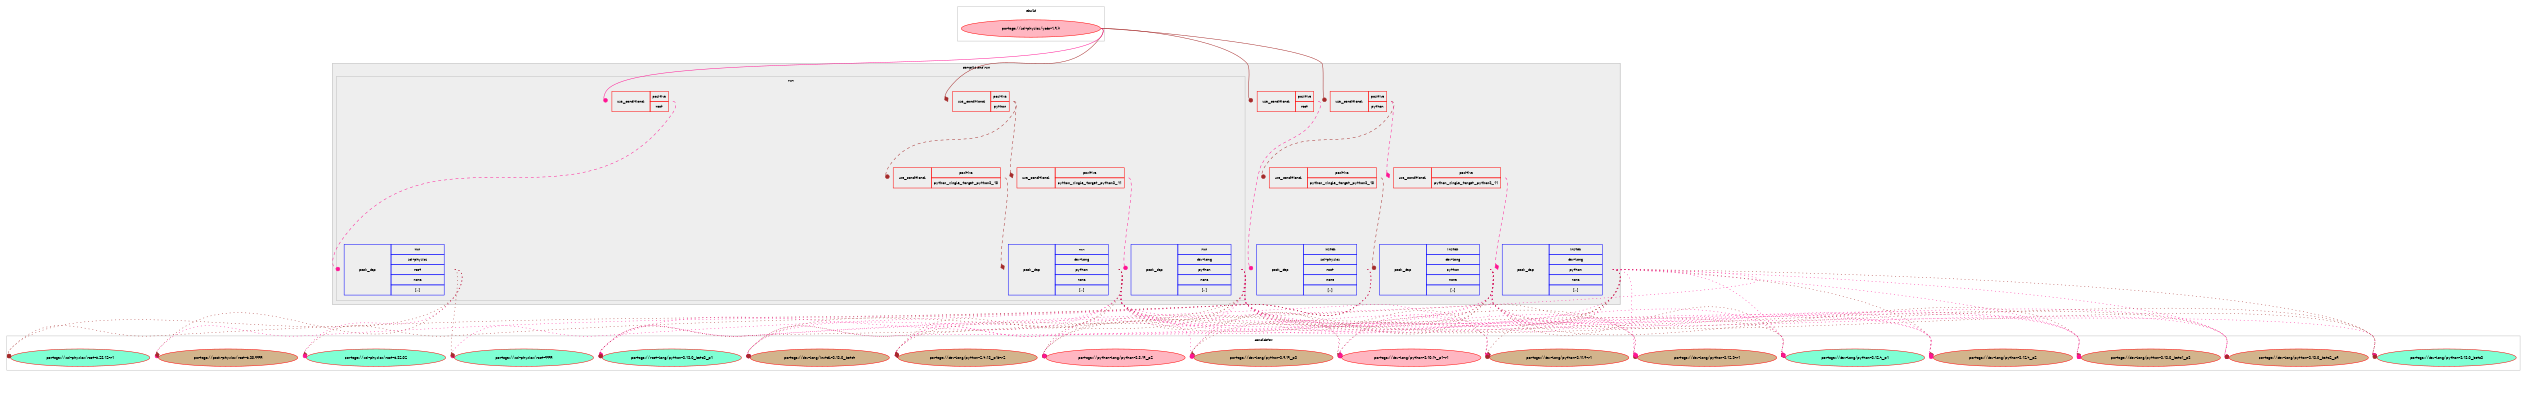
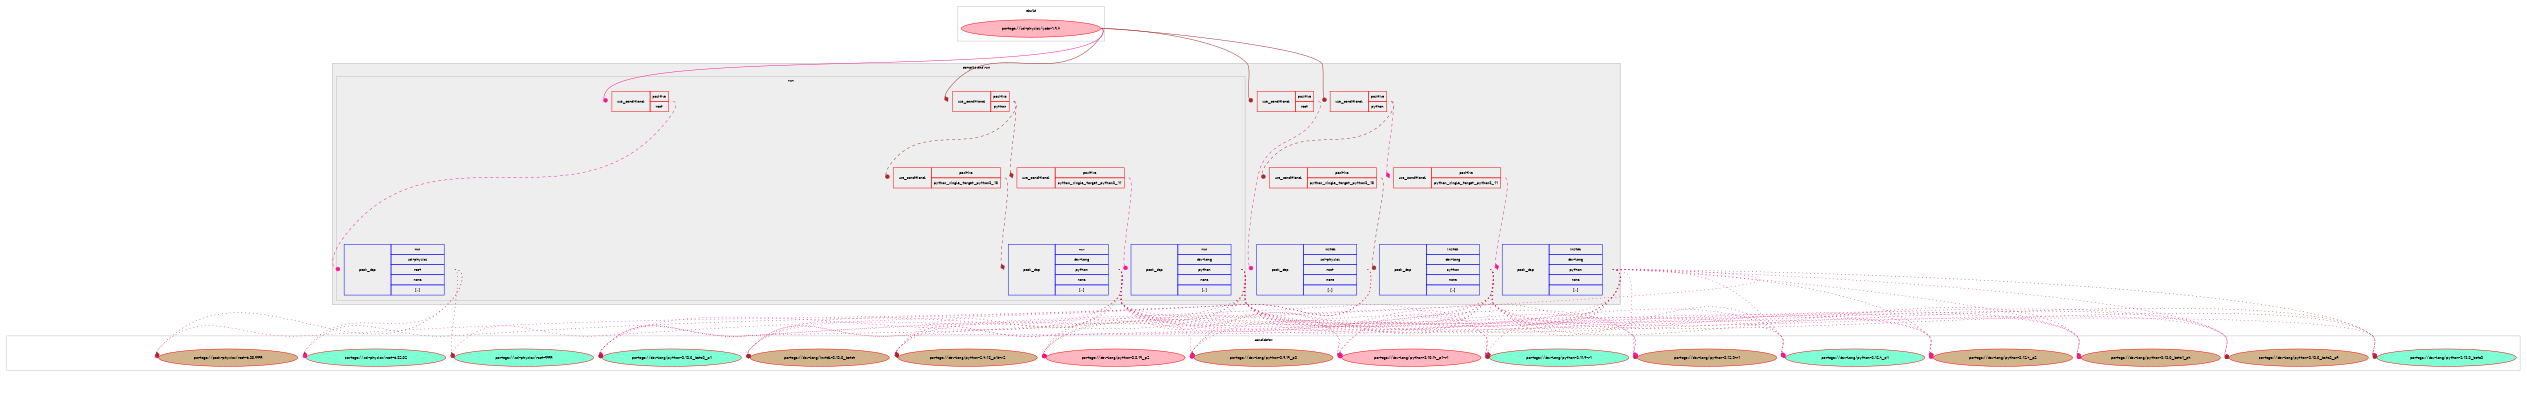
  digraph {
    compound=true
    concentrate=true
    fontname="Patrick Hand"
    fontsize=10
    newrank=true
    rankdir=TB
    ranksep=1.5
    node [color=red fontname="Patrick Hand" fontsize=10 style=filled]
    edge [arrowhead=dot color=deeppink fontname="Patrick Hand" headport=w style=dotted tailport=e weight=100]
    n1 [fillcolor=lightpink label="portage://sci-physics/yoda-1.9.7" width=4]
    n2 [color=blue label=<<TABLE BORDER="0" CELLBORDER="1" CELLSPACING="0" CELLPADDING="4" WIDTH="220"><TR><TD ROWSPAN="6" CELLPADDING="30">pack_dep</TD></TR><TR><TD WIDTH="110">install</TD></TR><TR><TD>dev-lang</TD></TR><TR><TD>python</TD></TR><TR><TD>none</TD></TR><TR><TD>[,,]</TD></TR></TABLE>> shape=none style=""]
    n3 [label=<<TABLE BORDER="0" CELLBORDER="1" CELLSPACING="0" CELLPADDING="4"><TR><TD ROWSPAN="3" CELLPADDING="10">use_conditional</TD></TR><TR><TD>positive</TD></TR><TR><TD>python_single_target_python3_10</TD></TR></TABLE>> shape=none style=""]
    n4 [color=blue label=<<TABLE BORDER="0" CELLBORDER="1" CELLSPACING="0" CELLPADDING="4" WIDTH="220"><TR><TD ROWSPAN="6" CELLPADDING="30">pack_dep</TD></TR><TR><TD WIDTH="110">install</TD></TR><TR><TD>dev-lang</TD></TR><TR><TD>python</TD></TR><TR><TD>none</TD></TR><TR><TD>[,,]</TD></TR></TABLE>> shape=none style=""]
    n5 [label=<<TABLE BORDER="0" CELLBORDER="1" CELLSPACING="0" CELLPADDING="4"><TR><TD ROWSPAN="3" CELLPADDING="10">use_conditional</TD></TR><TR><TD>positive</TD></TR><TR><TD>python_single_target_python3_11</TD></TR></TABLE>> shape=none style=""]
    n6 [label=<<TABLE BORDER="0" CELLBORDER="1" CELLSPACING="0" CELLPADDING="4"><TR><TD ROWSPAN="3" CELLPADDING="10">use_conditional</TD></TR><TR><TD>positive</TD></TR><TR><TD>python</TD></TR></TABLE>> shape=none style=""]
    n7 [color=blue label=<<TABLE BORDER="0" CELLBORDER="1" CELLSPACING="0" CELLPADDING="4" WIDTH="220"><TR><TD ROWSPAN="6" CELLPADDING="30">pack_dep</TD></TR><TR><TD WIDTH="110">install</TD></TR><TR><TD>sci-physics</TD></TR><TR><TD>root</TD></TR><TR><TD>none</TD></TR><TR><TD>[,,]</TD></TR></TABLE>> shape=none style=""]
    n8 [label=<<TABLE BORDER="0" CELLBORDER="1" CELLSPACING="0" CELLPADDING="4"><TR><TD ROWSPAN="3" CELLPADDING="10">use_conditional</TD></TR><TR><TD>positive</TD></TR><TR><TD>root</TD></TR></TABLE>> shape=none style=""]
    n9 [color=blue label=<<TABLE BORDER="0" CELLBORDER="1" CELLSPACING="0" CELLPADDING="4" WIDTH="220"><TR><TD ROWSPAN="6" CELLPADDING="30">pack_dep</TD></TR><TR><TD WIDTH="110">run</TD></TR><TR><TD>dev-lang</TD></TR><TR><TD>python</TD></TR><TR><TD>none</TD></TR><TR><TD>[,,]</TD></TR></TABLE>> shape=none style=""]
    n10 [label=<<TABLE BORDER="0" CELLBORDER="1" CELLSPACING="0" CELLPADDING="4"><TR><TD ROWSPAN="3" CELLPADDING="10">use_conditional</TD></TR><TR><TD>positive</TD></TR><TR><TD>python_single_target_python3_10</TD></TR></TABLE>> shape=none style=""]
    n11 [color=blue label=<<TABLE BORDER="0" CELLBORDER="1" CELLSPACING="0" CELLPADDING="4" WIDTH="220"><TR><TD ROWSPAN="6" CELLPADDING="30">pack_dep</TD></TR><TR><TD WIDTH="110">run</TD></TR><TR><TD>dev-lang</TD></TR><TR><TD>python</TD></TR><TR><TD>none</TD></TR><TR><TD>[,,]</TD></TR></TABLE>> shape=none style=""]
    n12 [label=<<TABLE BORDER="0" CELLBORDER="1" CELLSPACING="0" CELLPADDING="4"><TR><TD ROWSPAN="3" CELLPADDING="10">use_conditional</TD></TR><TR><TD>positive</TD></TR><TR><TD>python_single_target_python3_11</TD></TR></TABLE>> shape=none style=""]
    n13 [label=<<TABLE BORDER="0" CELLBORDER="1" CELLSPACING="0" CELLPADDING="4"><TR><TD ROWSPAN="3" CELLPADDING="10">use_conditional</TD></TR><TR><TD>positive</TD></TR><TR><TD>python</TD></TR></TABLE>> shape=none style=""]
    n14 [color=blue label=<<TABLE BORDER="0" CELLBORDER="1" CELLSPACING="0" CELLPADDING="4" WIDTH="220"><TR><TD ROWSPAN="6" CELLPADDING="30">pack_dep</TD></TR><TR><TD WIDTH="110">run</TD></TR><TR><TD>sci-physics</TD></TR><TR><TD>root</TD></TR><TR><TD>none</TD></TR><TR><TD>[,,]</TD></TR></TABLE>> shape=none style=""]
    n15 [label=<<TABLE BORDER="0" CELLBORDER="1" CELLSPACING="0" CELLPADDING="4"><TR><TD ROWSPAN="3" CELLPADDING="10">use_conditional</TD></TR><TR><TD>positive</TD></TR><TR><TD>root</TD></TR></TABLE>> shape=none style=""]
    n16 [fillcolor=tan label="portage://dev-lang/install-3.13.0_beta4" width=4]
-   n17 [fillcolor=aquamarine label="portage://root-lang/python-3.13.0_beta3_p1" width=4]
+   n17 [fillcolor=aquamarine label="portage://dev-lang/python-3.13.0_beta3_p1" width=4]
    n18 [fillcolor=aquamarine label="portage://dev-lang/python-3.13.0_beta3" width=4]
    n19 [fillcolor=tan label="portage://dev-lang/python-3.13.0_beta2_p9" width=4]
-   n20 [fillcolor=tan label="portage://dev-lang/python-3.13.0_beta1_p3" width=4]
+   n20 [fillcolor=tan label="portage://dev-lang/python-3.13.0_beta1_p4" width=4]
    n21 [fillcolor=tan label="portage://dev-lang/python-3.12.4_p2" width=4]
    n22 [fillcolor=aquamarine label="portage://dev-lang/python-3.12.4_p1" width=4]
    n23 [fillcolor=tan label="portage://dev-lang/python-3.12.3-r1" width=4]
-   n24 [fillcolor=tan label="portage://dev-lang/python-3.11.9-r1" width=4]
+   n24 [fillcolor=aquamarine label="portage://dev-lang/python-3.11.9-r1" width=4]
    n25 [fillcolor=lightpink label="portage://dev-lang/python-3.10.14_p1-r1" width=4]
    n26 [fillcolor=tan label="portage://dev-lang/python-3.9.19_p3" width=4]
-   n27 [fillcolor=lightpink label="portage://python-lang/python-3.8.19_p2" width=4]
+   n27 [fillcolor=lightpink label="portage://dev-lang/python-3.8.19_p2" width=4]
    n28 [fillcolor=tan label="portage://dev-lang/python-2.7.18_p16-r2" width=4]
    n29 [fillcolor=aquamarine label="portage://sci-physics/root-9999" width=4]
    n30 [fillcolor=aquamarine label="portage://sci-physics/root-6.32.02" width=4]
    n31 [fillcolor=tan label="portage://pack-physics/root-6.30.9999" width=4]
-   n32 [fillcolor=aquamarine label="portage://sci-physics/root-6.28.12-r1" width=4]
    subgraph cluster_1 {
      color=gray
      label=<<i>ebuild</i>>
      n1
    }
    subgraph cluster_2 {
      color=gray
      label=<<i>dependencies</i>>
      subgraph cluster_3 {
        color=gray
        fillcolor="#eeeeee"
        label=<<i>compile</i>>
        style=filled
        subgraph sub_4 {
          color=gray
          fillcolor="#eeeeee"
          label=<<i>compile</i>>
          style=filled
          n6
          subgraph sub_5 {
            color=gray
            fillcolor="#eeeeee"
            label=<<i>compile</i>>
            style=filled
            n5
            subgraph sub_6 {
              color=gray
              fillcolor="#eeeeee"
              label=<<i>compile</i>>
              style=filled
              n4
            }
          }
          subgraph sub_7 {
            color=gray
            fillcolor="#eeeeee"
            label=<<i>compile</i>>
            style=filled
            n3
            subgraph sub_8 {
              color=gray
              fillcolor="#eeeeee"
              label=<<i>compile</i>>
              style=filled
              n2
            }
          }
        }
        subgraph sub_9 {
          color=gray
          fillcolor="#eeeeee"
          label=<<i>compile</i>>
          style=filled
          n8
          subgraph sub_10 {
            color=gray
            fillcolor="#eeeeee"
            label=<<i>compile</i>>
            style=filled
            n7
          }
        }
      }
      subgraph cluster_11 {
        color=gray
        fillcolor="#eeeeee"
        label=<<i>compile and run</i>>
        style=filled
      }
      subgraph cluster_12 {
        color=gray
        fillcolor="#eeeeee"
        label=<<i>run</i>>
        style=filled
        subgraph sub_13 {
          color=gray
          fillcolor="#eeeeee"
          label=<<i>run</i>>
          style=filled
          n13
          subgraph sub_14 {
            color=gray
            fillcolor="#eeeeee"
            label=<<i>run</i>>
            style=filled
            n10
            subgraph sub_15 {
              color=gray
              fillcolor="#eeeeee"
              label=<<i>run</i>>
              style=filled
              n9
            }
          }
          subgraph sub_16 {
            color=gray
            fillcolor="#eeeeee"
            label=<<i>run</i>>
            style=filled
            n12
            subgraph sub_17 {
              color=gray
              fillcolor="#eeeeee"
              label=<<i>run</i>>
              style=filled
              n11
            }
          }
        }
        subgraph sub_18 {
          color=gray
          fillcolor="#eeeeee"
          label=<<i>run</i>>
          style=filled
          n15
          subgraph sub_19 {
            color=gray
            fillcolor="#eeeeee"
            label=<<i>run</i>>
            style=filled
            n14
          }
        }
      }
    }
    subgraph cluster_20 {
      color=gray
      label=<<i>candidates</i>>
      rank=same
      subgraph sub_21 {
        color=black
        label=<<i>candidates</i>>
        nodesep=1
        rank=same
        n16
        n17
        n18
        n19
        n20
        n21
        n22
        n23
        n24
        n25
        n26
        n27
        n28
      }
      subgraph sub_22 {
        color=black
        label=<<i>candidates</i>>
        nodesep=1
        rank=same
        n16
        n17
        n18
        n19
        n20
        n21
        n22
        n23
        n24
        n25
        n26
        n27
        n28
      }
      subgraph sub_23 {
        color=black
        label=<<i>candidates</i>>
        nodesep=1
        rank=same
        n29
        n30
        n31
-       n32
      }
      subgraph sub_24 {
        color=black
        label=<<i>candidates</i>>
        nodesep=1
        rank=same
        n16
        n17
        n18
        n19
        n20
        n21
        n22
        n23
        n24
        n25
        n26
        n27
        n28
      }
      subgraph sub_25 {
        color=black
        label=<<i>candidates</i>>
        nodesep=1
        rank=same
        n16
        n17
        n18
        n19
        n20
        n21
        n22
        n23
        n24
        n25
        n26
        n27
        n28
      }
      subgraph sub_26 {
        color=black
        label=<<i>candidates</i>>
        nodesep=1
        rank=same
        n29
        n30
        n31
-       n32
      }
    }
    n1 -> n6 [color=brown style=solid weight=20]
    n1 -> n8 [color=brown style=solid weight=20]
    n1 -> n13 [arrowhead=diamond color=brown style=solid weight=20]
    n1 -> n15 [style=solid weight=20]
    n2 -> n16
    n2 -> n17 [arrowhead=diamond]
    n2 -> n18 [arrowhead=diamond color=brown]
    n2 -> n19
    n2 -> n20 [arrowhead=diamond color=brown]
    n2 -> n21 [arrowhead=diamond]
    n2 -> n22 [arrowhead=diamond color=brown]
    n2 -> n23 [arrowhead=diamond]
    n2 -> n24
    n2 -> n25 [color=brown]
    n2 -> n26 [arrowhead=diamond color=brown]
    n2 -> n27 [color=brown]
    n2 -> n28 [arrowhead=diamond]
    n3 -> n2 [color=brown style=dashed weight=20]
    n4 -> n16 [color=brown]
    n4 -> n17
    n4 -> n18 [arrowhead=diamond color=brown]
    n4 -> n19
    n4 -> n20
    n4 -> n21 [arrowhead=diamond color=brown]
    n4 -> n22 [arrowhead=diamond]
    n4 -> n23
    n4 -> n24 [arrowhead=diamond color=brown]
    n4 -> n25 [arrowhead=diamond]
    n4 -> n26 [color=brown]
    n4 -> n27 [color=brown]
    n4 -> n28 [arrowhead=diamond]
    n5 -> n4 [arrowhead=diamond style=dashed weight=20]
    n6 -> n3 [color=brown style=dashed weight=20]
    n6 -> n5 [arrowhead=diamond style=dashed weight=20]
    n7 -> n29
    n7 -> n30 [arrowhead=diamond color=brown]
    n7 -> n31
-   n7 -> n32 [color=brown]
    n8 -> n7 [style=dashed weight=20]
    n9 -> n16
    n9 -> n17 [arrowhead=diamond]
    n9 -> n18 [arrowhead=diamond]
    n9 -> n19
    n9 -> n20
    n9 -> n21
    n9 -> n22 [arrowhead=diamond color=brown]
    n9 -> n23 [color=brown]
    n9 -> n24 [arrowhead=diamond]
    n9 -> n25 [arrowhead=diamond color=brown]
    n9 -> n26
    n9 -> n27 [color=brown]
    n9 -> n28 [arrowhead=diamond color=brown]
    n10 -> n9 [arrowhead=diamond color=brown style=dashed weight=20]
    n11 -> n16 [color=brown]
    n11 -> n17 [color=brown]
    n11 -> n18 [color=brown]
    n11 -> n19 [color=brown]
    n11 -> n20
    n11 -> n21 [arrowhead=diamond]
    n11 -> n22 [arrowhead=diamond]
    n11 -> n23 [arrowhead=diamond]
    n11 -> n24 [color=brown]
    n11 -> n25
    n11 -> n26
    n11 -> n27
    n11 -> n28 [arrowhead=diamond color=brown]
    n12 -> n11 [style=dashed weight=20]
    n13 -> n10 [color=brown style=dashed weight=20]
    n13 -> n12 [arrowhead=diamond color=brown style=dashed weight=20]
    n14 -> n29 [arrowhead=diamond color=brown]
    n14 -> n30
    n14 -> n31 [arrowhead=diamond color=brown]
-   n14 -> n32 [color=brown]
    n15 -> n14 [style=dashed weight=20]
  }
